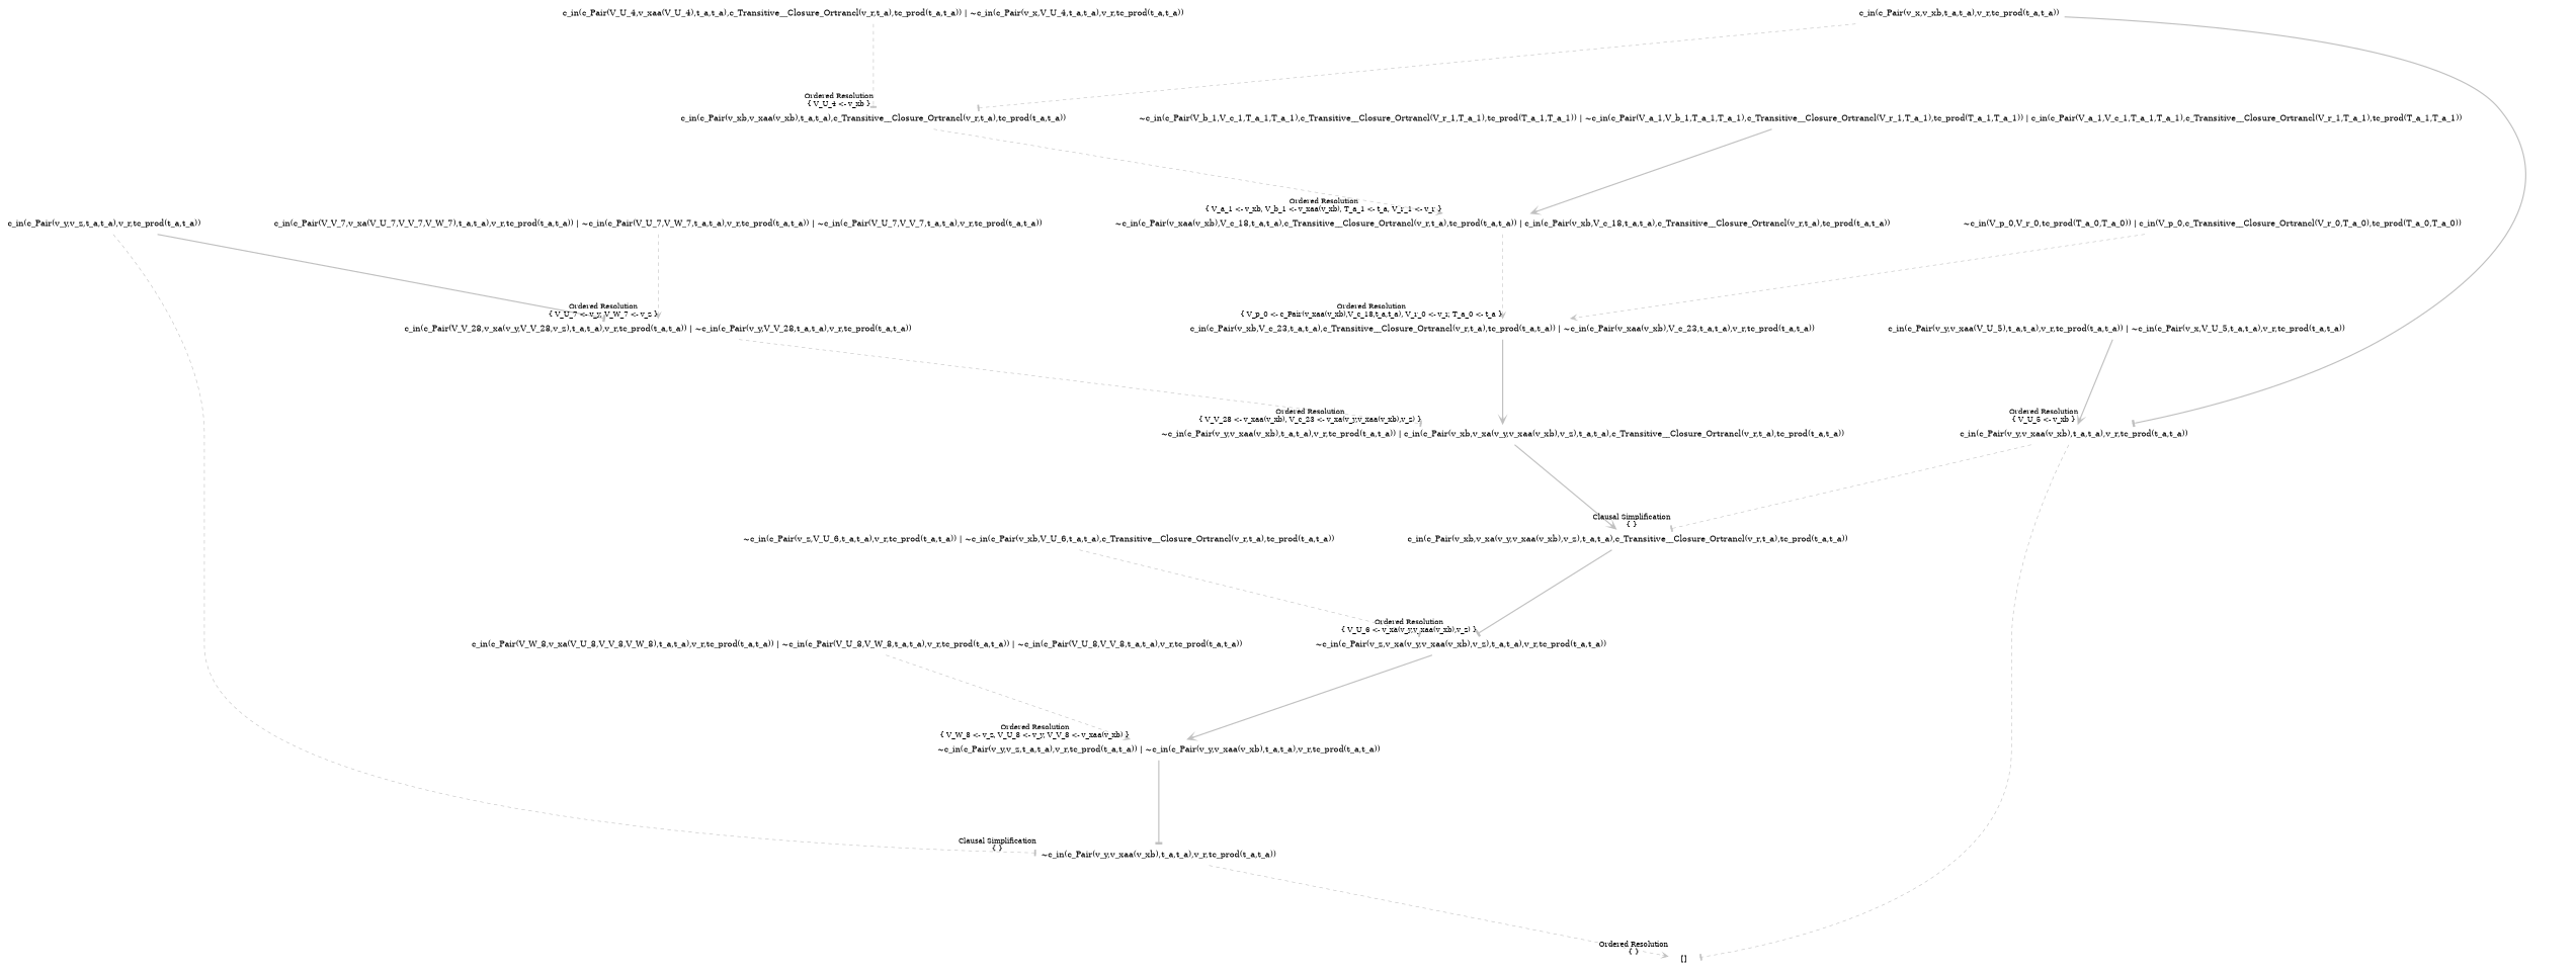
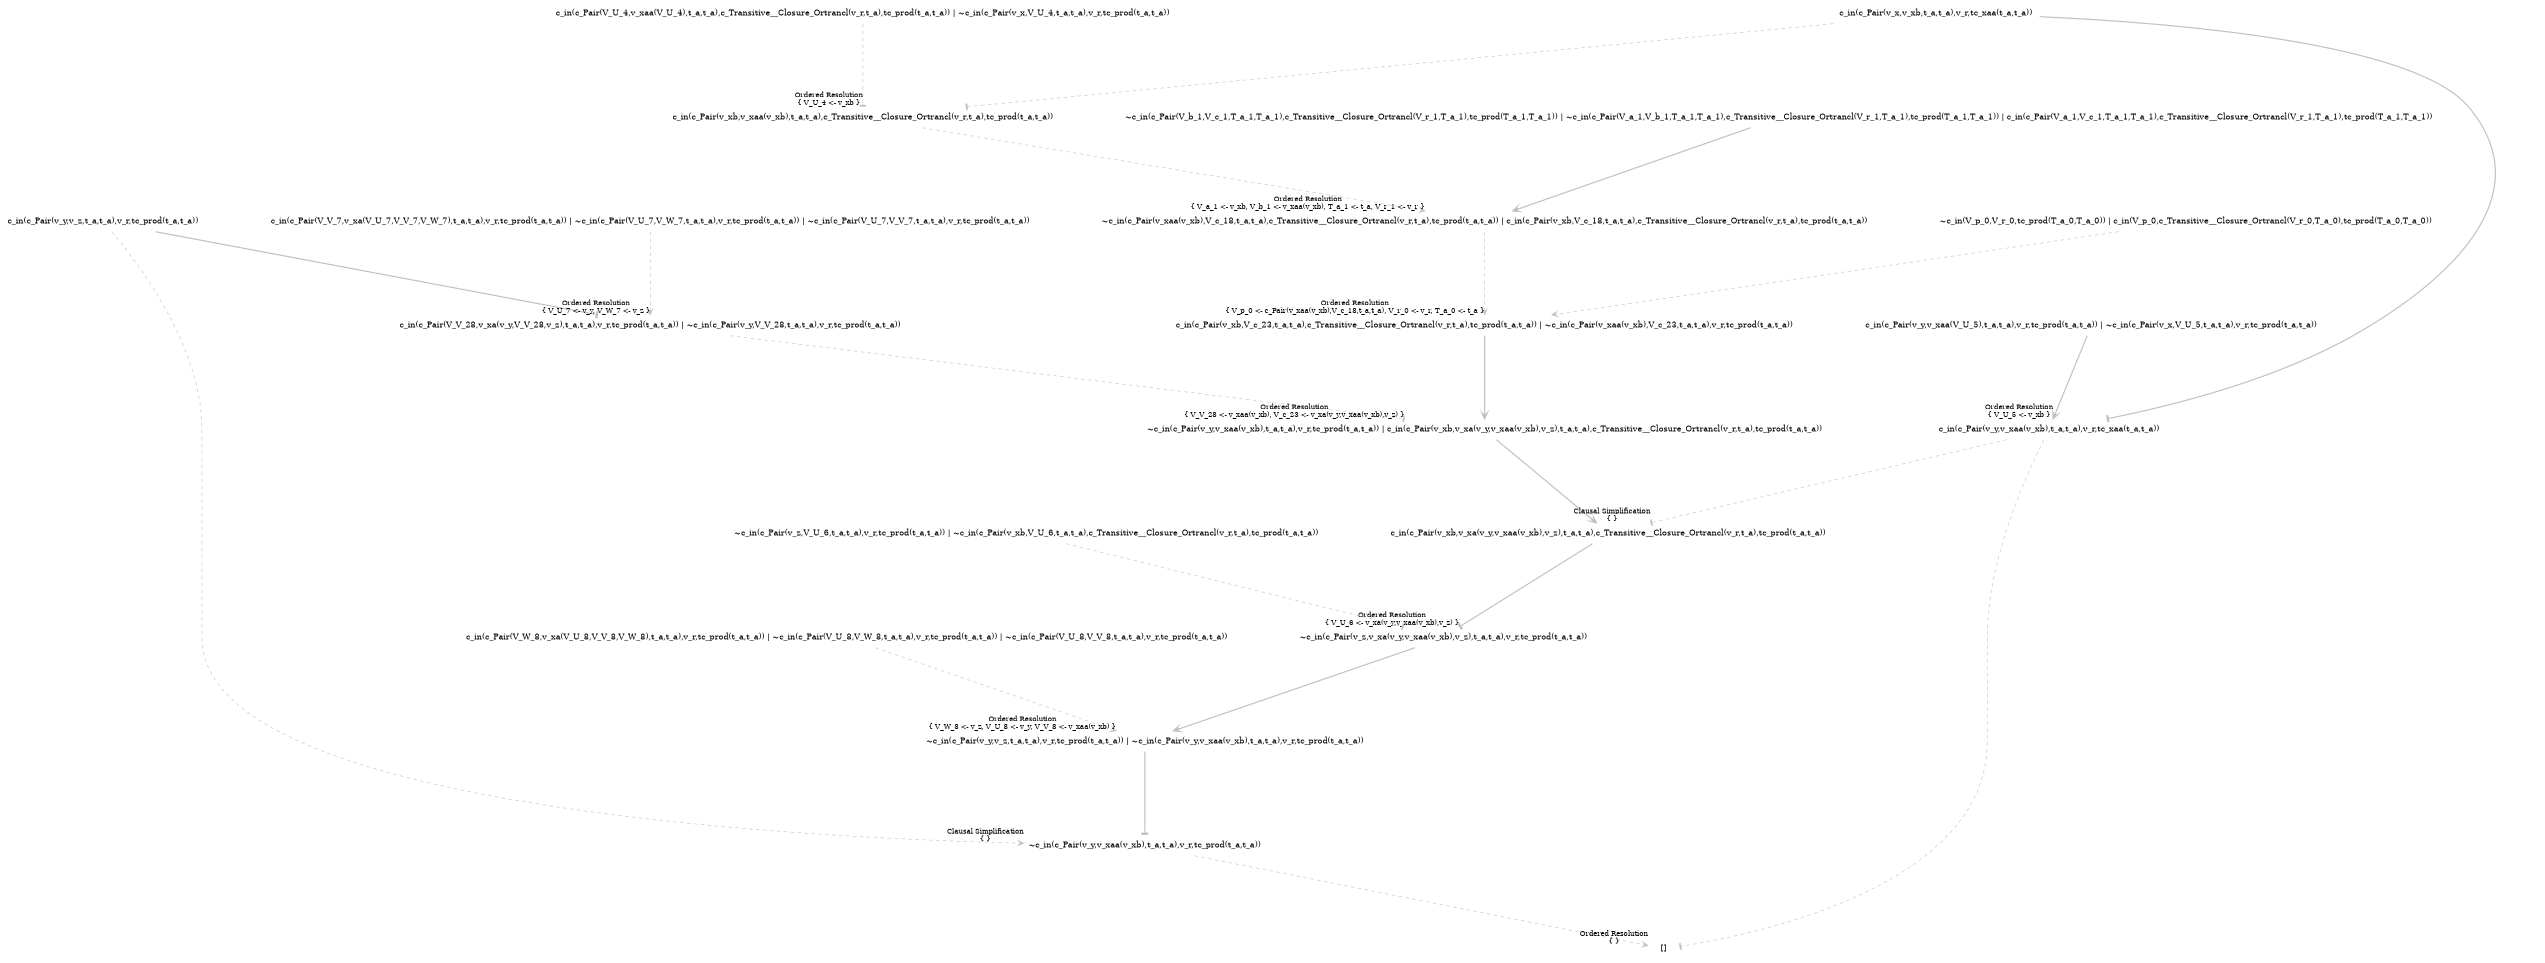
  digraph {
    nodesep=1.5
    ranksep=2
    node [color=red shape=plaintext]
    edge [arrowhead=vee color=gray style=dashed]
    "~c_in(c_Pair(v_y,v_xaa(v_xb),t_a,t_a),v_r,tc_prod(t_a,t_a))" [color=darkgreen]
    "[]" [color=darkgreen]
    "c_in(c_Pair(v_y,v_z,t_a,t_a),v_r,tc_prod(t_a,t_a))"
    "c_in(c_Pair(V_V_28,v_xa(v_y,V_V_28,v_z),t_a,t_a),v_r,tc_prod(t_a,t_a)) | ~c_in(c_Pair(v_y,V_V_28,t_a,t_a),v_r,tc_prod(t_a,t_a))"
    "~c_in(c_Pair(v_y,v_xaa(v_xb),t_a,t_a),v_r,tc_prod(t_a,t_a)) | c_in(c_Pair(v_xb,v_xa(v_y,v_xaa(v_xb),v_z),t_a,t_a),c_Transitive__Closure_Ortrancl(v_r,t_a),tc_prod(t_a,t_a))"
    "~c_in(c_Pair(v_y,v_z,t_a,t_a),v_r,tc_prod(t_a,t_a)) | ~c_in(c_Pair(v_y,v_xaa(v_xb),t_a,t_a),v_r,tc_prod(t_a,t_a))"
    "c_in(c_Pair(V_W_8,v_xa(V_U_8,V_V_8,V_W_8),t_a,t_a),v_r,tc_prod(t_a,t_a)) | ~c_in(c_Pair(V_U_8,V_W_8,t_a,t_a),v_r,tc_prod(t_a,t_a)) | ~c_in(c_Pair(V_U_8,V_V_8,t_a,t_a),v_r,tc_prod(t_a,t_a))"
    "~c_in(c_Pair(v_z,v_xa(v_y,v_xaa(v_xb),v_z),t_a,t_a),v_r,tc_prod(t_a,t_a))"
    "c_in(c_Pair(v_xb,v_xa(v_y,v_xaa(v_xb),v_z),t_a,t_a),c_Transitive__Closure_Ortrancl(v_r,t_a),tc_prod(t_a,t_a))"
-   "c_in(c_Pair(v_y,v_xaa(v_xb),t_a,t_a),v_r,tc_prod(t_a,t_a))" [color=darkgreen]
+   "c_in(c_Pair(v_y,v_xaa(v_xb),t_a,t_a),v_r,tc_prod(t_a,t_a))" [color=darkgreen label="c_in(c_Pair(v_y,v_xaa(v_xb),t_a,t_a),v_r,tc_xaa(t_a,t_a))"]
    "c_in(c_Pair(v_y,v_xaa(V_U_5),t_a,t_a),v_r,tc_prod(t_a,t_a)) | ~c_in(c_Pair(v_x,V_U_5,t_a,t_a),v_r,tc_prod(t_a,t_a))"
-   "c_in(c_Pair(v_x,v_xb,t_a,t_a),v_r,tc_prod(t_a,t_a))"
+   "c_in(c_Pair(v_x,v_xb,t_a,t_a),v_r,tc_prod(t_a,t_a))" [label="c_in(c_Pair(v_x,v_xb,t_a,t_a),v_r,tc_xaa(t_a,t_a))"]
    "c_in(c_Pair(v_xb,v_xaa(v_xb),t_a,t_a),c_Transitive__Closure_Ortrancl(v_r,t_a),tc_prod(t_a,t_a))" [color=darkgreen]
    "~c_in(c_Pair(v_xaa(v_xb),V_c_18,t_a,t_a),c_Transitive__Closure_Ortrancl(v_r,t_a),tc_prod(t_a,t_a)) | c_in(c_Pair(v_xb,V_c_18,t_a,t_a),c_Transitive__Closure_Ortrancl(v_r,t_a),tc_prod(t_a,t_a))" [color=darkgreen]
    "c_in(c_Pair(V_V_7,v_xa(V_U_7,V_V_7,V_W_7),t_a,t_a),v_r,tc_prod(t_a,t_a)) | ~c_in(c_Pair(V_U_7,V_W_7,t_a,t_a),v_r,tc_prod(t_a,t_a)) | ~c_in(c_Pair(V_U_7,V_V_7,t_a,t_a),v_r,tc_prod(t_a,t_a))"
    "c_in(c_Pair(v_xb,V_c_23,t_a,t_a),c_Transitive__Closure_Ortrancl(v_r,t_a),tc_prod(t_a,t_a)) | ~c_in(c_Pair(v_xaa(v_xb),V_c_23,t_a,t_a),v_r,tc_prod(t_a,t_a))" [color=darkgreen]
    "c_in(c_Pair(V_U_4,v_xaa(V_U_4),t_a,t_a),c_Transitive__Closure_Ortrancl(v_r,t_a),tc_prod(t_a,t_a)) | ~c_in(c_Pair(v_x,V_U_4,t_a,t_a),v_r,tc_prod(t_a,t_a))" [color=darkgreen]
    "~c_in(c_Pair(V_b_1,V_c_1,T_a_1,T_a_1),c_Transitive__Closure_Ortrancl(V_r_1,T_a_1),tc_prod(T_a_1,T_a_1)) | ~c_in(c_Pair(V_a_1,V_b_1,T_a_1,T_a_1),c_Transitive__Closure_Ortrancl(V_r_1,T_a_1),tc_prod(T_a_1,T_a_1)) | c_in(c_Pair(V_a_1,V_c_1,T_a_1,T_a_1),c_Transitive__Closure_Ortrancl(V_r_1,T_a_1),tc_prod(T_a_1,T_a_1))" [color=darkgreen]
    "~c_in(V_p_0,V_r_0,tc_prod(T_a_0,T_a_0)) | c_in(V_p_0,c_Transitive__Closure_Ortrancl(V_r_0,T_a_0),tc_prod(T_a_0,T_a_0))"
    "~c_in(c_Pair(v_z,V_U_6,t_a,t_a),v_r,tc_prod(t_a,t_a)) | ~c_in(c_Pair(v_xb,V_U_6,t_a,t_a),c_Transitive__Closure_Ortrancl(v_r,t_a),tc_prod(t_a,t_a))"
    "~c_in(c_Pair(v_y,v_xaa(v_xb),t_a,t_a),v_r,tc_prod(t_a,t_a))" -> "[]" [headlabel="Ordered Resolution\n{ }" labeldistance=6 labelfontcolor=black labelfontsize=12]
-   "c_in(c_Pair(v_y,v_z,t_a,t_a),v_r,tc_prod(t_a,t_a))" -> "~c_in(c_Pair(v_y,v_xaa(v_xb),t_a,t_a),v_r,tc_prod(t_a,t_a))" [arrowhead=tee headlabel="Clausal Simplification\n{ }" labeldistance=6 labelfontcolor=black labelfontsize=12]
+   "c_in(c_Pair(v_y,v_z,t_a,t_a),v_r,tc_prod(t_a,t_a))" -> "~c_in(c_Pair(v_y,v_xaa(v_xb),t_a,t_a),v_r,tc_prod(t_a,t_a))" [headlabel="Clausal Simplification\n{ }" labeldistance=6 labelfontcolor=black labelfontsize=12]
    "c_in(c_Pair(v_y,v_z,t_a,t_a),v_r,tc_prod(t_a,t_a))" -> "c_in(c_Pair(V_V_28,v_xa(v_y,V_V_28,v_z),t_a,t_a),v_r,tc_prod(t_a,t_a)) | ~c_in(c_Pair(v_y,V_V_28,t_a,t_a),v_r,tc_prod(t_a,t_a))" [arrowhead=tee style=bold]
    "c_in(c_Pair(V_V_28,v_xa(v_y,V_V_28,v_z),t_a,t_a),v_r,tc_prod(t_a,t_a)) | ~c_in(c_Pair(v_y,V_V_28,t_a,t_a),v_r,tc_prod(t_a,t_a))" -> "~c_in(c_Pair(v_y,v_xaa(v_xb),t_a,t_a),v_r,tc_prod(t_a,t_a)) | c_in(c_Pair(v_xb,v_xa(v_y,v_xaa(v_xb),v_z),t_a,t_a),c_Transitive__Closure_Ortrancl(v_r,t_a),tc_prod(t_a,t_a))" [arrowhead=tee headlabel="Ordered Resolution\n{ V_V_28 <- v_xaa(v_xb), V_c_23 <- v_xa(v_y,v_xaa(v_xb),v_z) }" labeldistance=6 labelfontcolor=black labelfontsize=12]
    "~c_in(c_Pair(v_y,v_xaa(v_xb),t_a,t_a),v_r,tc_prod(t_a,t_a)) | c_in(c_Pair(v_xb,v_xa(v_y,v_xaa(v_xb),v_z),t_a,t_a),c_Transitive__Closure_Ortrancl(v_r,t_a),tc_prod(t_a,t_a))" -> "c_in(c_Pair(v_xb,v_xa(v_y,v_xaa(v_xb),v_z),t_a,t_a),c_Transitive__Closure_Ortrancl(v_r,t_a),tc_prod(t_a,t_a))" [style=bold]
    "~c_in(c_Pair(v_y,v_z,t_a,t_a),v_r,tc_prod(t_a,t_a)) | ~c_in(c_Pair(v_y,v_xaa(v_xb),t_a,t_a),v_r,tc_prod(t_a,t_a))" -> "~c_in(c_Pair(v_y,v_xaa(v_xb),t_a,t_a),v_r,tc_prod(t_a,t_a))" [arrowhead=tee style=bold]
    "c_in(c_Pair(V_W_8,v_xa(V_U_8,V_V_8,V_W_8),t_a,t_a),v_r,tc_prod(t_a,t_a)) | ~c_in(c_Pair(V_U_8,V_W_8,t_a,t_a),v_r,tc_prod(t_a,t_a)) | ~c_in(c_Pair(V_U_8,V_V_8,t_a,t_a),v_r,tc_prod(t_a,t_a))" -> "~c_in(c_Pair(v_y,v_z,t_a,t_a),v_r,tc_prod(t_a,t_a)) | ~c_in(c_Pair(v_y,v_xaa(v_xb),t_a,t_a),v_r,tc_prod(t_a,t_a))" [headlabel="Ordered Resolution\n{ V_W_8 <- v_z, V_U_8 <- v_y, V_V_8 <- v_xaa(v_xb) }" labeldistance=6 labelfontcolor=black labelfontsize=12]
    "~c_in(c_Pair(v_z,v_xa(v_y,v_xaa(v_xb),v_z),t_a,t_a),v_r,tc_prod(t_a,t_a))" -> "~c_in(c_Pair(v_y,v_z,t_a,t_a),v_r,tc_prod(t_a,t_a)) | ~c_in(c_Pair(v_y,v_xaa(v_xb),t_a,t_a),v_r,tc_prod(t_a,t_a))" [style=bold]
    "c_in(c_Pair(v_xb,v_xa(v_y,v_xaa(v_xb),v_z),t_a,t_a),c_Transitive__Closure_Ortrancl(v_r,t_a),tc_prod(t_a,t_a))" -> "~c_in(c_Pair(v_z,v_xa(v_y,v_xaa(v_xb),v_z),t_a,t_a),v_r,tc_prod(t_a,t_a))" [arrowhead=tee headlabel="Ordered Resolution\n{ V_U_6 <- v_xa(v_y,v_xaa(v_xb),v_z) }" labeldistance=6 labelfontcolor=black labelfontsize=12 style=bold]
    "c_in(c_Pair(v_y,v_xaa(v_xb),t_a,t_a),v_r,tc_prod(t_a,t_a))" -> "[]" [arrowhead=tee]
    "c_in(c_Pair(v_y,v_xaa(v_xb),t_a,t_a),v_r,tc_prod(t_a,t_a))" -> "c_in(c_Pair(v_xb,v_xa(v_y,v_xaa(v_xb),v_z),t_a,t_a),c_Transitive__Closure_Ortrancl(v_r,t_a),tc_prod(t_a,t_a))" [arrowhead=tee headlabel="Clausal Simplification\n{ }" labeldistance=6 labelfontcolor=black labelfontsize=12]
    "c_in(c_Pair(v_y,v_xaa(V_U_5),t_a,t_a),v_r,tc_prod(t_a,t_a)) | ~c_in(c_Pair(v_x,V_U_5,t_a,t_a),v_r,tc_prod(t_a,t_a))" -> "c_in(c_Pair(v_y,v_xaa(v_xb),t_a,t_a),v_r,tc_prod(t_a,t_a))" [headlabel="Ordered Resolution\n{ V_U_5 <- v_xb }" labeldistance=6 labelfontcolor=black labelfontsize=12 style=bold]
    "c_in(c_Pair(v_x,v_xb,t_a,t_a),v_r,tc_prod(t_a,t_a))" -> "c_in(c_Pair(v_y,v_xaa(v_xb),t_a,t_a),v_r,tc_prod(t_a,t_a))" [arrowhead=tee style=bold]
    "c_in(c_Pair(v_x,v_xb,t_a,t_a),v_r,tc_prod(t_a,t_a))" -> "c_in(c_Pair(v_xb,v_xaa(v_xb),t_a,t_a),c_Transitive__Closure_Ortrancl(v_r,t_a),tc_prod(t_a,t_a))" [arrowhead=tee]
    "c_in(c_Pair(v_xb,v_xaa(v_xb),t_a,t_a),c_Transitive__Closure_Ortrancl(v_r,t_a),tc_prod(t_a,t_a))" -> "~c_in(c_Pair(v_xaa(v_xb),V_c_18,t_a,t_a),c_Transitive__Closure_Ortrancl(v_r,t_a),tc_prod(t_a,t_a)) | c_in(c_Pair(v_xb,V_c_18,t_a,t_a),c_Transitive__Closure_Ortrancl(v_r,t_a),tc_prod(t_a,t_a))" [headlabel="Ordered Resolution\n{ V_a_1 <- v_xb, V_b_1 <- v_xaa(v_xb), T_a_1 <- t_a, V_r_1 <- v_r }" labeldistance=6 labelfontcolor=black labelfontsize=12]
    "~c_in(c_Pair(v_xaa(v_xb),V_c_18,t_a,t_a),c_Transitive__Closure_Ortrancl(v_r,t_a),tc_prod(t_a,t_a)) | c_in(c_Pair(v_xb,V_c_18,t_a,t_a),c_Transitive__Closure_Ortrancl(v_r,t_a),tc_prod(t_a,t_a))" -> "c_in(c_Pair(v_xb,V_c_23,t_a,t_a),c_Transitive__Closure_Ortrancl(v_r,t_a),tc_prod(t_a,t_a)) | ~c_in(c_Pair(v_xaa(v_xb),V_c_23,t_a,t_a),v_r,tc_prod(t_a,t_a))" [headlabel="Ordered Resolution\n{ V_p_0 <- c_Pair(v_xaa(v_xb),V_c_18,t_a,t_a), V_r_0 <- v_r, T_a_0 <- t_a }" labeldistance=6 labelfontcolor=black labelfontsize=12]
    "c_in(c_Pair(V_V_7,v_xa(V_U_7,V_V_7,V_W_7),t_a,t_a),v_r,tc_prod(t_a,t_a)) | ~c_in(c_Pair(V_U_7,V_W_7,t_a,t_a),v_r,tc_prod(t_a,t_a)) | ~c_in(c_Pair(V_U_7,V_V_7,t_a,t_a),v_r,tc_prod(t_a,t_a))" -> "c_in(c_Pair(V_V_28,v_xa(v_y,V_V_28,v_z),t_a,t_a),v_r,tc_prod(t_a,t_a)) | ~c_in(c_Pair(v_y,V_V_28,t_a,t_a),v_r,tc_prod(t_a,t_a))" [headlabel="Ordered Resolution\n{ V_U_7 <- v_y, V_W_7 <- v_z }" labeldistance=6 labelfontcolor=black labelfontsize=12]
    "c_in(c_Pair(v_xb,V_c_23,t_a,t_a),c_Transitive__Closure_Ortrancl(v_r,t_a),tc_prod(t_a,t_a)) | ~c_in(c_Pair(v_xaa(v_xb),V_c_23,t_a,t_a),v_r,tc_prod(t_a,t_a))" -> "~c_in(c_Pair(v_y,v_xaa(v_xb),t_a,t_a),v_r,tc_prod(t_a,t_a)) | c_in(c_Pair(v_xb,v_xa(v_y,v_xaa(v_xb),v_z),t_a,t_a),c_Transitive__Closure_Ortrancl(v_r,t_a),tc_prod(t_a,t_a))" [style=bold]
    "c_in(c_Pair(V_U_4,v_xaa(V_U_4),t_a,t_a),c_Transitive__Closure_Ortrancl(v_r,t_a),tc_prod(t_a,t_a)) | ~c_in(c_Pair(v_x,V_U_4,t_a,t_a),v_r,tc_prod(t_a,t_a))" -> "c_in(c_Pair(v_xb,v_xaa(v_xb),t_a,t_a),c_Transitive__Closure_Ortrancl(v_r,t_a),tc_prod(t_a,t_a))" [arrowhead=tee headlabel="Ordered Resolution\n{ V_U_4 <- v_xb }" labeldistance=6 labelfontcolor=black labelfontsize=12]
    "~c_in(c_Pair(V_b_1,V_c_1,T_a_1,T_a_1),c_Transitive__Closure_Ortrancl(V_r_1,T_a_1),tc_prod(T_a_1,T_a_1)) | ~c_in(c_Pair(V_a_1,V_b_1,T_a_1,T_a_1),c_Transitive__Closure_Ortrancl(V_r_1,T_a_1),tc_prod(T_a_1,T_a_1)) | c_in(c_Pair(V_a_1,V_c_1,T_a_1,T_a_1),c_Transitive__Closure_Ortrancl(V_r_1,T_a_1),tc_prod(T_a_1,T_a_1))" -> "~c_in(c_Pair(v_xaa(v_xb),V_c_18,t_a,t_a),c_Transitive__Closure_Ortrancl(v_r,t_a),tc_prod(t_a,t_a)) | c_in(c_Pair(v_xb,V_c_18,t_a,t_a),c_Transitive__Closure_Ortrancl(v_r,t_a),tc_prod(t_a,t_a))" [style=bold]
    "~c_in(V_p_0,V_r_0,tc_prod(T_a_0,T_a_0)) | c_in(V_p_0,c_Transitive__Closure_Ortrancl(V_r_0,T_a_0),tc_prod(T_a_0,T_a_0))" -> "c_in(c_Pair(v_xb,V_c_23,t_a,t_a),c_Transitive__Closure_Ortrancl(v_r,t_a),tc_prod(t_a,t_a)) | ~c_in(c_Pair(v_xaa(v_xb),V_c_23,t_a,t_a),v_r,tc_prod(t_a,t_a))"
    "~c_in(c_Pair(v_z,V_U_6,t_a,t_a),v_r,tc_prod(t_a,t_a)) | ~c_in(c_Pair(v_xb,V_U_6,t_a,t_a),c_Transitive__Closure_Ortrancl(v_r,t_a),tc_prod(t_a,t_a))" -> "~c_in(c_Pair(v_z,v_xa(v_y,v_xaa(v_xb),v_z),t_a,t_a),v_r,tc_prod(t_a,t_a))" [arrowhead=tee]
  }
